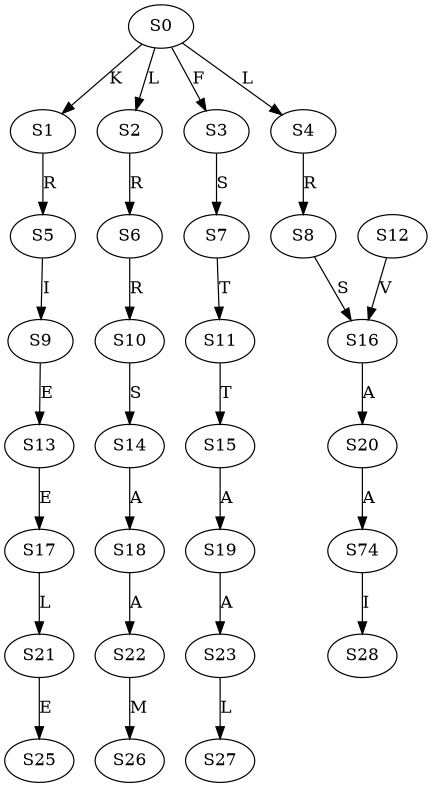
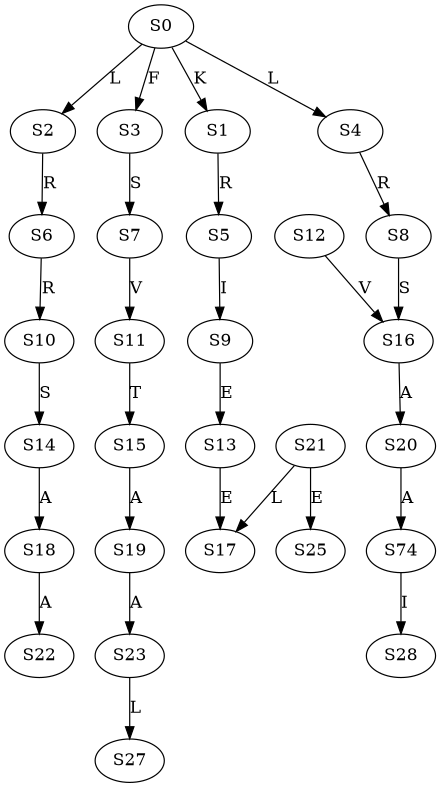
  strict digraph {
    S0
    S1
    S2
    S3
    S4
    S5
    S6
    S7
    S8
    S9
    S10
    S11
    S16
    S13
    S14
    S15
    S12
    S17
    S18
    S19
    S20
    S21
    S22
    S23
    n25 [label=S74]
    S25
-   S26
    S27
    S28
    S0 -> S1 [label=K]
    S0 -> S2 [label=L]
    S0 -> S3 [label=F]
    S0 -> S4 [label=L]
    S1 -> S5 [label=R]
    S2 -> S6 [label=R]
    S3 -> S7 [label=S]
    S4 -> S8 [label=R]
    S5 -> S9 [label=I]
    S6 -> S10 [label=R]
-   S7 -> S11 [label=T]
+   S7 -> S11 [label=V]
    S8 -> S16 [label=S]
    S9 -> S13 [label=E]
    S10 -> S14 [label=S]
    S11 -> S15 [label=T]
    S16 -> S20 [label=A]
    S13 -> S17 [label=E]
    S14 -> S18 [label=A]
    S15 -> S19 [label=A]
    S12 -> S16 [label=V]
-   S17 -> S21 [label=L]
+   S21 -> S17 [label=L]
    S18 -> S22 [label=A]
    S19 -> S23 [label=A]
    S20 -> n25 [label=A]
    S21 -> S25 [label=E]
-   S22 -> S26 [label=M]
    S23 -> S27 [label=L]
    n25 -> S28 [label=I]
  }
